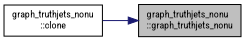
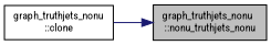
  digraph {
    rankdir=RL
    fontname="Roboto Condensed"
    node [color=black fontname="Roboto Condensed" fontsize=10 shape=record style=filled]
-   n1 [fillcolor=grey75 fontcolor=black height=0.2 label="graph_truthjets_nonu\l::graph_truthjets_nonu" width=0.4]
+   n1 [fillcolor=grey75 fontcolor=black height=0.2 label="graph_truthjets_nonu\l::nonu_truthjets_nonu" width=0.4]
    n2 [fillcolor=white height=0.2 label="graph_truthjets_nonu\l::clone" width=0.4]
    n1 -> n2 [color=midnightblue dir=back fontname="Roboto Condensed" fontsize=10 labelfontname=Helvetica labelfontsize=10 style=solid]
  }
